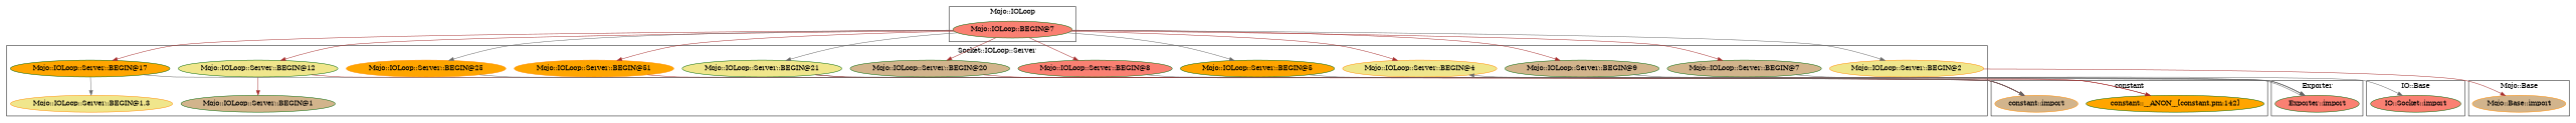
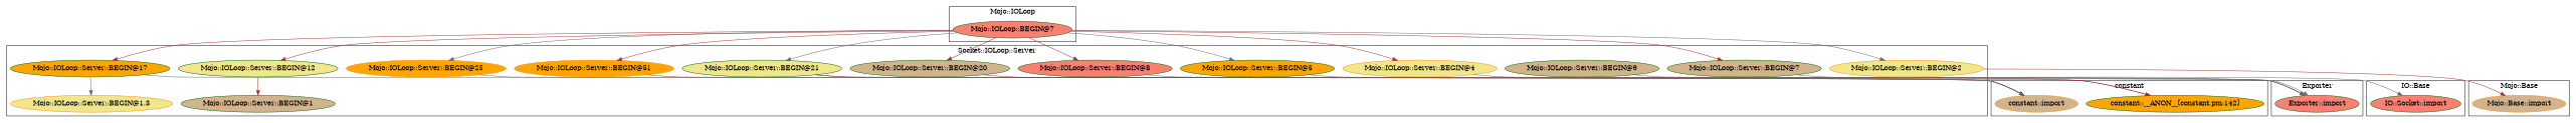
  digraph {
    node [color=darkgreen fillcolor=tan style=filled]
    edge [color=brown]
    "Mojo::IOLoop::Server::BEGIN@21" [fillcolor=khaki]
    "Mojo::IOLoop::Server::BEGIN@9"
    "Mojo::IOLoop::Server::BEGIN@12" [fillcolor=khaki]
    "Mojo::IOLoop::Server::BEGIN@4" [color=darkorange fillcolor=khaki]
    "Mojo::IOLoop::Server::BEGIN@51" [color=darkorange fillcolor=orange]
    "Mojo::IOLoop::Server::BEGIN@5" [fillcolor=orange]
    "Mojo::IOLoop::Server::BEGIN@17" [fillcolor=orange]
    "Mojo::IOLoop::Server::BEGIN@25" [color=darkorange fillcolor=orange]
    "Mojo::IOLoop::Server::BEGIN@20"
    "Mojo::IOLoop::Server::BEGIN@7"
    "Mojo::IOLoop::Server::BEGIN@8" [fillcolor=salmon]
    "Mojo::IOLoop::Server::BEGIN@1.3" [color=darkorange fillcolor=khaki]
    "Mojo::IOLoop::Server::BEGIN@2" [color=darkorange fillcolor=khaki]
    "Mojo::IOLoop::Server::BEGIN@1"
    "constant::import" [color=darkorange]
    "constant::__ANON__[constant.pm:142]" [fillcolor=orange]
    "Exporter::import" [fillcolor=salmon]
    "Mojo::Base::import" [color=darkorange]
    "IO::Socket::import" [fillcolor=salmon]
    "Mojo::IOLoop::BEGIN@7" [fillcolor=salmon]
    subgraph cluster_1 {
      label="Socket::IOLoop::Server"
      "Mojo::IOLoop::Server::BEGIN@21"
      "Mojo::IOLoop::Server::BEGIN@9"
      "Mojo::IOLoop::Server::BEGIN@12"
      "Mojo::IOLoop::Server::BEGIN@4"
      "Mojo::IOLoop::Server::BEGIN@51"
      "Mojo::IOLoop::Server::BEGIN@5"
      "Mojo::IOLoop::Server::BEGIN@17"
      "Mojo::IOLoop::Server::BEGIN@25"
      "Mojo::IOLoop::Server::BEGIN@20"
      "Mojo::IOLoop::Server::BEGIN@7"
      "Mojo::IOLoop::Server::BEGIN@8"
      "Mojo::IOLoop::Server::BEGIN@1.3"
      "Mojo::IOLoop::Server::BEGIN@2"
      "Mojo::IOLoop::Server::BEGIN@1"
    }
    subgraph cluster_2 {
      label=constant
      "constant::import"
      "constant::__ANON__[constant.pm:142]"
    }
    subgraph cluster_3 {
      label=Exporter
      "Exporter::import"
    }
    subgraph cluster_4 {
      label="Mojo::Base"
      "Mojo::Base::import"
    }
    subgraph cluster_5 {
      label="IO::Base"
      "IO::Socket::import"
    }
    subgraph cluster_6 {
      label="Mojo::IOLoop"
      "Mojo::IOLoop::BEGIN@7"
    }
    "Mojo::IOLoop::Server::BEGIN@21" -> "constant::import" [color=gray40]
    "Mojo::IOLoop::Server::BEGIN@21" -> "constant::__ANON__[constant.pm:142]"
    "Mojo::IOLoop::Server::BEGIN@9" -> "Exporter::import" [color=gray40]
    "Mojo::IOLoop::Server::BEGIN@12" -> "Mojo::IOLoop::Server::BEGIN@1"
-   "Mojo::IOLoop::Server::BEGIN@12" -> "constant::import"
-   "Exporter::import" -> "Mojo::IOLoop::Server::BEGIN@4" [color=gray40]
+   "Mojo::IOLoop::Server::BEGIN@4" -> "Exporter::import" [color=gray40]
    "Mojo::IOLoop::Server::BEGIN@51" -> "constant::import"
    "Mojo::IOLoop::Server::BEGIN@5" -> "Exporter::import" [color=gray40]
    "Mojo::IOLoop::Server::BEGIN@17" -> "Mojo::IOLoop::Server::BEGIN@1.3" [color=gray40]
    "Mojo::IOLoop::Server::BEGIN@17" -> "constant::import" [color=gray40]
    "Mojo::IOLoop::Server::BEGIN@25" -> "constant::import" [color=gray40]
    "Mojo::IOLoop::Server::BEGIN@20" -> "constant::__ANON__[constant.pm:142]"
    "Mojo::IOLoop::Server::BEGIN@7" -> "IO::Socket::import" [color=gray40]
    "Mojo::IOLoop::Server::BEGIN@8" -> "Exporter::import" [color=gray40]
    "Mojo::IOLoop::Server::BEGIN@2" -> "Mojo::Base::import"
    "Mojo::IOLoop::BEGIN@7" -> "Mojo::IOLoop::Server::BEGIN@21" [color=gray40]
-   "Mojo::IOLoop::BEGIN@7" -> "Mojo::IOLoop::Server::BEGIN@9"
    "Mojo::IOLoop::BEGIN@7" -> "Mojo::IOLoop::Server::BEGIN@12"
    "Mojo::IOLoop::BEGIN@7" -> "Mojo::IOLoop::Server::BEGIN@4"
    "Mojo::IOLoop::BEGIN@7" -> "Mojo::IOLoop::Server::BEGIN@51"
    "Mojo::IOLoop::BEGIN@7" -> "Mojo::IOLoop::Server::BEGIN@5" [color=gray40]
    "Mojo::IOLoop::BEGIN@7" -> "Mojo::IOLoop::Server::BEGIN@17"
    "Mojo::IOLoop::BEGIN@7" -> "Mojo::IOLoop::Server::BEGIN@25" [color=gray40]
    "Mojo::IOLoop::BEGIN@7" -> "Mojo::IOLoop::Server::BEGIN@20"
    "Mojo::IOLoop::BEGIN@7" -> "Mojo::IOLoop::Server::BEGIN@7"
    "Mojo::IOLoop::BEGIN@7" -> "Mojo::IOLoop::Server::BEGIN@8"
    "Mojo::IOLoop::BEGIN@7" -> "Mojo::IOLoop::Server::BEGIN@2" [color=gray40]
  }
